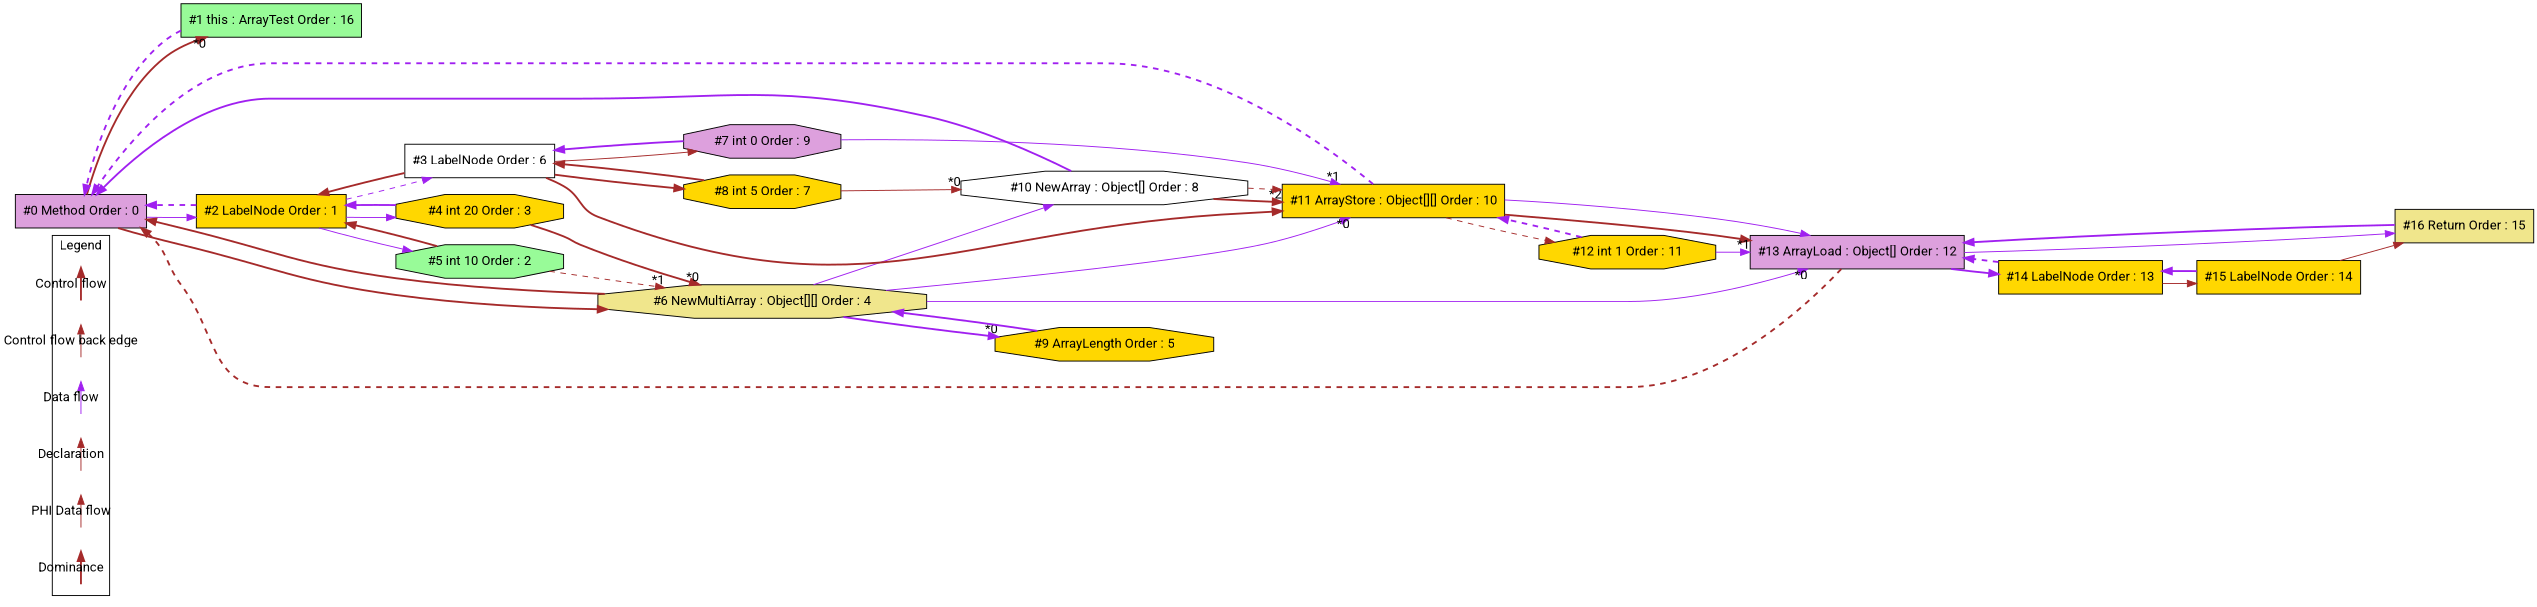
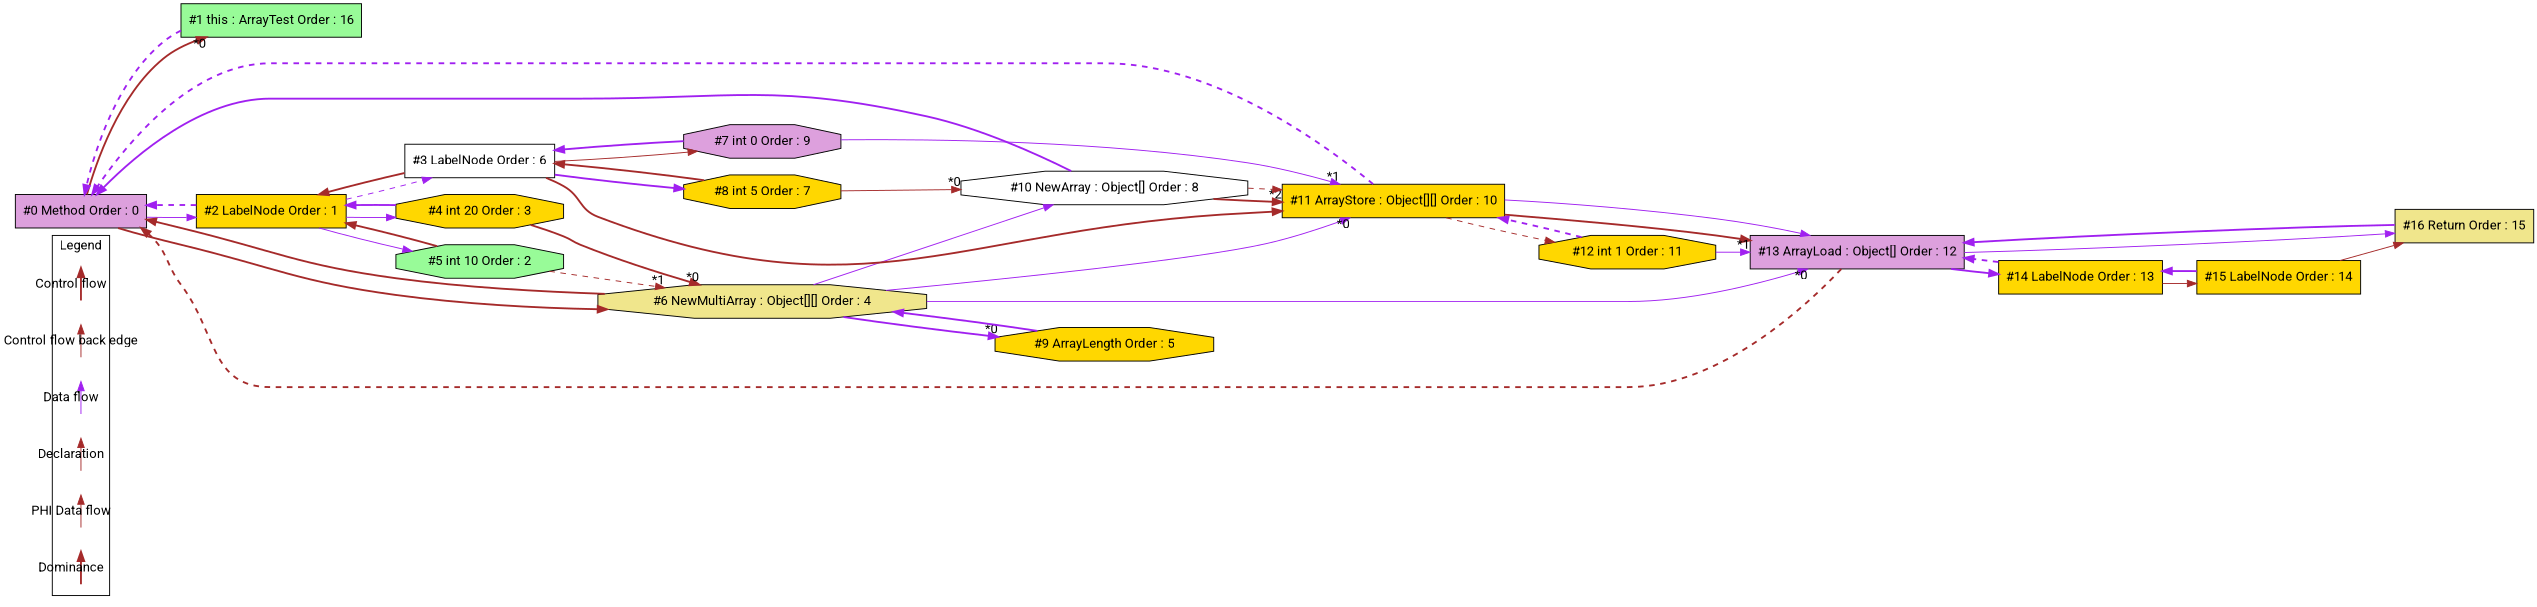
  digraph {
    fontname=Roboto
    ordering=in
    rankdir=LR
    node [fontname=Roboto shape=point style=filled]
    edge [color=purple fontname=Roboto style=solid]
    c0 [style=invis]
    c1 [style=invis]
    c2 [style=invis]
    c3 [style=invis]
    d0 [style=invis]
    d1 [style=invis]
    d2 [style=invis]
    d3 [style=invis]
    d4 [style=invis]
    d5 [style=invis]
    d6 [style=invis]
    d7 [style=invis]
    n13 [fillcolor=plum label="#0 Method Order : 0" shape=box]
    n14 [fillcolor=palegreen label="#1 this : ArrayTest Order : 16" shape=box]
    n15 [fillcolor=gold label="#2 LabelNode Order : 1" shape=box]
    n16 [fillcolor=khaki label="#6 NewMultiArray : Object[][] Order : 4" shape=octagon]
    n17 [fillcolor=white label="#3 LabelNode Order : 6" shape=box]
    n18 [fillcolor=gold label="#4 int 20 Order : 3" shape=octagon]
    n19 [fillcolor=palegreen label="#5 int 10 Order : 2" shape=octagon]
    n20 [fillcolor=gold label="#11 ArrayStore : Object[][] Order : 10" shape=box]
    n21 [fillcolor=gold label="#9 ArrayLength Order : 5" shape=octagon]
    n22 [fillcolor=white label="#10 NewArray : Object[] Order : 8" shape=octagon]
    n23 [fillcolor=plum label="#13 ArrayLoad : Object[] Order : 12" shape=box]
    n24 [fillcolor=plum label="#7 int 0 Order : 9" shape=octagon]
    n25 [fillcolor=gold label="#8 int 5 Order : 7" shape=octagon]
    n26 [fillcolor=gold label="#12 int 1 Order : 11" shape=octagon]
    n27 [fillcolor=gold label="#14 LabelNode Order : 13" shape=box]
    n28 [fillcolor=khaki label="#16 Return Order : 15" shape=box]
    n29 [fillcolor=gold label="#15 LabelNode Order : 14" shape=box]
    subgraph cluster_1 {
      label=Legend
      subgraph sub_2 {
        label=Legend
        rank=same
        c0
        c1
        c2
        c3
        d0
        d1
        d2
        d3
        d4
        d5
        d6
        d7
      }
    }
    c0 -> c1 [color=brown label="Control flow" style=bold]
    c2 -> c3 [color=brown label="Control flow back edge"]
    d0 -> d1 [label="Data flow"]
    d2 -> d3 [color=brown label=Declaration]
    d4 -> d5 [color=brown label="PHI Data flow"]
    d6 -> d7 [color=brown label=Dominance style=bold]
    n13 -> n14 [color=brown headlabel="*0" labeldistance=2 style=bold]
    n13 -> n15 [fontcolor=red labeldistance=2]
    n13 -> n16 [color=brown style=bold]
    n14 -> n13 [dir=forward penwidth=2 style=dashed]
    n15 -> n13 [dir=forward penwidth=2 style=dashed]
    n15 -> n17 [fontcolor=red labeldistance=2 style=dashed]
    n15 -> n18
    n15 -> n19
    n16 -> n13 [color=brown dir=forward penwidth=2 style=bold]
    n16 -> n20 [headlabel="*0" labeldistance=2]
    n16 -> n21 [headlabel="*0" labeldistance=2 style=bold]
    n16 -> n22
    n16 -> n23 [headlabel="*0" labeldistance=2]
    n17 -> n15 [color=brown dir=forward penwidth=2 style=bold]
    n17 -> n20 [color=brown fontcolor=red labeldistance=2 style=bold]
    n17 -> n24 [color=brown]
-   n17 -> n25 [color=brown style=bold]
+   n17 -> n25 [style=bold]
    n18 -> n15 [dir=forward penwidth=2 style=bold]
    n18 -> n16 [color=brown headlabel="*0" labeldistance=2 style=bold]
    n19 -> n15 [color=brown dir=forward penwidth=2 style=bold]
    n19 -> n16 [color=brown headlabel="*1" labeldistance=2 style=dashed]
    n20 -> n13 [dir=forward penwidth=2 style=dashed]
    n20 -> n23 [color=brown style=bold]
    n20 -> n23 [fontcolor=red labeldistance=2]
    n20 -> n26 [color=brown style=dashed]
    n21 -> n16 [dir=forward penwidth=2]
    n22 -> n13 [dir=forward penwidth=2]
    n22 -> n20 [color=brown headlabel="*2" labeldistance=2 style=bold]
    n22 -> n20 [color=brown style=dashed]
    n23 -> n13 [color=brown dir=forward penwidth=2 style=dashed]
    n23 -> n27 [fontcolor=red labeldistance=2 style=bold]
    n23 -> n28
    n24 -> n17 [dir=forward penwidth=2 style=bold]
    n24 -> n20 [headlabel="*1" labeldistance=2]
    n25 -> n17 [color=brown dir=forward penwidth=2 style=bold]
    n25 -> n22 [color=brown headlabel="*0" labeldistance=2]
    n26 -> n20 [dir=forward penwidth=2 style=dashed]
    n26 -> n23 [headlabel="*1" labeldistance=2]
    n27 -> n23 [dir=forward penwidth=2 style=dashed]
    n27 -> n29 [color=brown fontcolor=red labeldistance=2]
    n28 -> n23 [dir=forward penwidth=2 style=bold]
    n29 -> n27 [dir=forward penwidth=2]
    n29 -> n28 [color=brown fontcolor=red labeldistance=2]
  }
